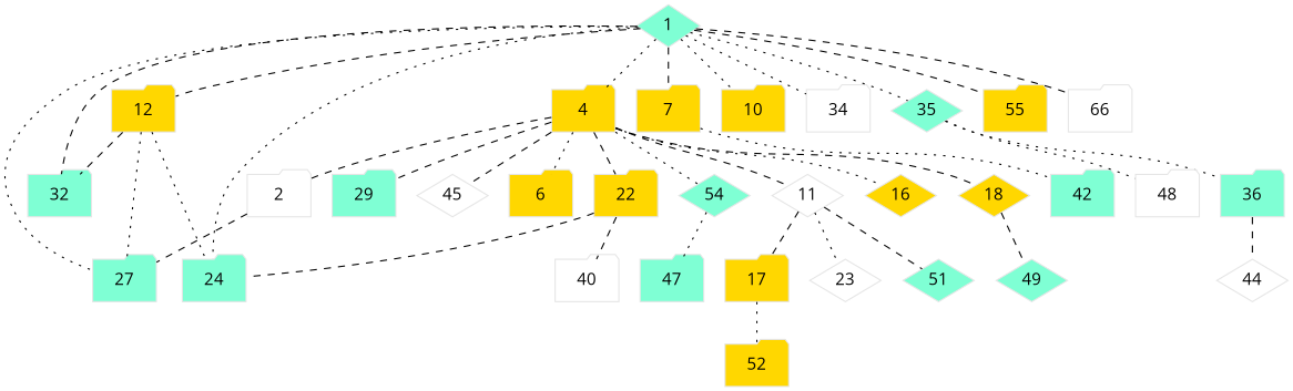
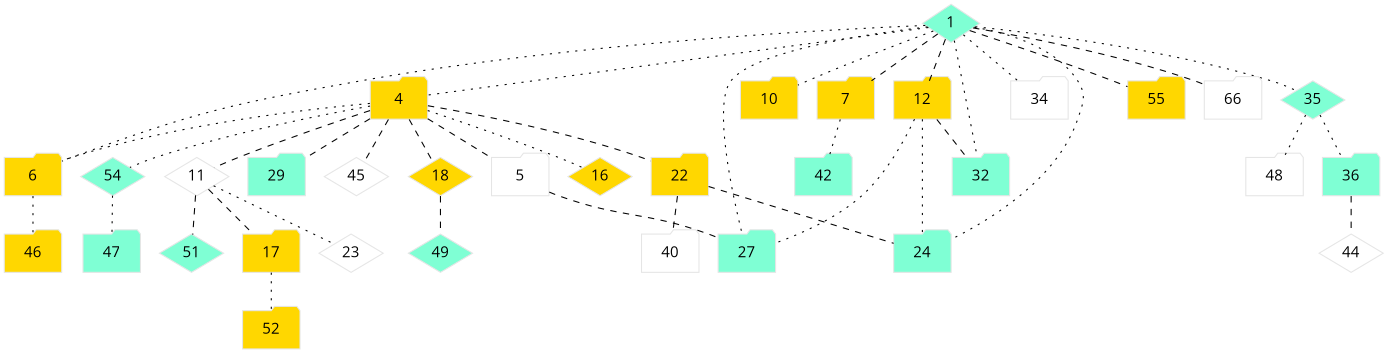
  graph {
    fontname="Open Sans"
    node [color=gray90 fillcolor=aquamarine fontname="Open Sans" shape=folder style=filled]
    edge [fontname="Open Sans" style=dotted]
    1 [shape=diamond super="+2+3"]
    4 [fillcolor=gold super="+9"]
    6 [fillcolor=gold super="+19+28"]
    7 [fillcolor=gold]
    10 [fillcolor=gold]
    12 [fillcolor=gold super="+15+64+13"]
    27 [super="+38"]
    32
    34 [fillcolor=white]
    35 [shape=diamond]
    55 [fillcolor=gold]
    66 [fillcolor=white]
    24 [super="+59"]
-   5 [fillcolor=white super="+8+33" label=2]
+   5 [fillcolor=white super="+8+33"]
    11 [fillcolor=white shape=diamond]
    16 [fillcolor=gold shape=diamond]
    18 [fillcolor=gold shape=diamond super="+30"]
    22 [fillcolor=gold]
    29
    45 [fillcolor=white shape=diamond]
    54 [shape=diamond]
+   46 [fillcolor=gold super="+60"]
    42
    36 [super="+37+62"]
    48 [fillcolor=white]
    17 [fillcolor=gold super="+20"]
    23 [fillcolor=white shape=diamond super="+31"]
    51 [shape=diamond super="+56"]
    49 [shape=diamond]
    40 [fillcolor=white]
    47
    52 [fillcolor=gold]
    44 [fillcolor=white shape=diamond]
    1 -- 4
+   1 -- 6
    1 -- 7 [style=dashed]
    1 -- 10
    1 -- 12 [style=dashed]
    1 -- 27
-   1 -- 32 [style=dashed]
+   1 -- 32
    1 -- 34
    1 -- 35
    1 -- 55 [style=dashed]
    1 -- 66 [style=dashed]
    1 -- 24
    4 -- 6
    4 -- 5 [style=dashed]
    4 -- 11 [style=dashed]
    4 -- 16
    4 -- 18 [style=dashed]
    4 -- 22 [style=dashed]
    4 -- 29 [style=dashed]
    4 -- 45 [style=dashed]
    4 -- 54
+   6 -- 46
    7 -- 42
    12 -- 27
    12 -- 32 [style=dashed]
    12 -- 24
    35 -- 36
    35 -- 48
    5 -- 27 [style=dashed]
    11 -- 17 [style=dashed]
    11 -- 23
    11 -- 51 [style=dashed]
    18 -- 49 [style=dashed]
    22 -- 24 [style=dashed]
    22 -- 40 [style=dashed]
    54 -- 47
    36 -- 44 [style=dashed]
    17 -- 52
  }
